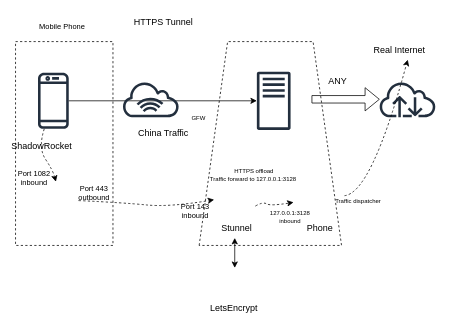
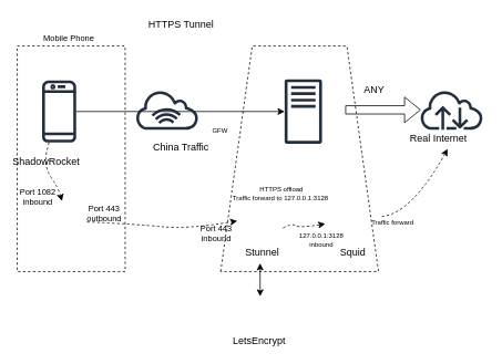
  <mxCell id="0" />
  <mxCell id="1" parent="0" />
  <mxCell id="2" value="" style="shape=trapezoid;perimeter=trapezoidPerimeter;whiteSpace=wrap;html=1;dashed=1;fillColor=none;fontSize=8;align=center;" vertex="1" parent="1"><mxGeometry x="265" y="55" width="190" height="272" as="geometry" /></mxCell>
  <mxCell id="3" value="" style="rounded=0;whiteSpace=wrap;html=1;fontSize=8;align=center;fillColor=none;dashed=1;" vertex="1" parent="1"><mxGeometry x="20" y="55" width="130" height="272" as="geometry" /></mxCell>
  <mxCell id="4" value="" style="shape=image;html=1;verticalAlign=top;verticalLabelPosition=bottom;labelBackgroundColor=#ffffff;imageAspect=0;aspect=fixed;image=https://cdn2.iconfinder.com/data/icons/vehicles-7/24/vehicles-08-128.png" vertex="1" parent="1"><mxGeometry x="56" y="242" width="48" height="48" as="geometry" /></mxCell>
  <mxCell id="5" value="" style="outlineConnect=0;fontColor=#232F3E;gradientColor=none;fillColor=#232F3E;strokeColor=none;dashed=0;verticalLabelPosition=bottom;verticalAlign=top;align=center;html=1;fontSize=12;fontStyle=0;aspect=fixed;pointerEvents=1;shape=mxgraph.aws4.mobile_client;" vertex="1" parent="1"><mxGeometry x="50" y="95" width="41" height="78" as="geometry" /></mxCell>
  <mxCell id="6" value="" style="outlineConnect=0;fontColor=#232F3E;gradientColor=none;fillColor=#232F3E;strokeColor=none;dashed=0;verticalLabelPosition=bottom;verticalAlign=top;align=center;html=1;fontSize=12;fontStyle=0;aspect=fixed;pointerEvents=1;shape=mxgraph.aws4.traditional_server;" vertex="1" parent="1"><mxGeometry x="342" y="95" width="45" height="78" as="geometry" /></mxCell>
  <mxCell id="7" value="" style="outlineConnect=0;fontColor=#232F3E;gradientColor=none;fillColor=#232F3E;strokeColor=none;dashed=0;verticalLabelPosition=bottom;verticalAlign=top;align=center;html=1;fontSize=12;fontStyle=0;aspect=fixed;pointerEvents=1;shape=mxgraph.aws4.internet;" vertex="1" parent="1"><mxGeometry x="504" y="108" width="78" height="48" as="geometry" /></mxCell>
  <mxCell id="8" value="" style="shape=image;html=1;verticalAlign=top;verticalLabelPosition=bottom;labelBackgroundColor=#ffffff;imageAspect=0;aspect=fixed;image=https://cdn1.iconfinder.com/data/icons/under-the-sea-7/128/01-squid-128.png" vertex="1" parent="1"><mxGeometry x="391" y="230" width="68" height="68" as="geometry" /></mxCell>
  <mxCell id="9" value="" style="shape=image;html=1;verticalAlign=top;verticalLabelPosition=bottom;labelBackgroundColor=#ffffff;imageAspect=0;aspect=fixed;image=https://cdn3.iconfinder.com/data/icons/logos-and-brands-adobe/512/120_Expedited_Ssl-128.png" vertex="1" parent="1"><mxGeometry x="291" y="245" width="48" height="48" as="geometry" /></mxCell>
  <mxCell id="10" value="" style="endArrow=classic;html=1;" edge="1" parent="1" source="5" target="6"><mxGeometry width="50" height="50" relative="1" as="geometry"><mxPoint x="65" y="136" as="sourcePoint" /><mxPoint x="395" y="136" as="targetPoint" /></mxGeometry></mxCell>
  <mxCell id="11" value="" style="outlineConnect=0;fontColor=#232F3E;gradientColor=none;fillColor=#232F3E;strokeColor=none;dashed=0;verticalLabelPosition=bottom;verticalAlign=top;align=center;html=1;fontSize=12;fontStyle=0;aspect=fixed;pointerEvents=1;shape=mxgraph.aws4.internet_alt1;" vertex="1" parent="1"><mxGeometry x="161.5" y="108" width="78" height="48" as="geometry" /></mxCell>
  <mxCell id="12" value="" style="shape=flexArrow;endArrow=classic;html=1;" edge="1" parent="1" target="7"><mxGeometry width="50" height="50" relative="1" as="geometry"><mxPoint x="415" y="132" as="sourcePoint" /><mxPoint x="495" y="131" as="targetPoint" /></mxGeometry></mxCell>
  <mxCell id="13" value="HTTPS Tunnel" style="text;html=1;strokeColor=none;fillColor=none;align=center;verticalAlign=middle;whiteSpace=wrap;rounded=0;" vertex="1" parent="1"><mxGeometry x="175" y="20" width="85" height="20" as="geometry" /></mxCell>
  <mxCell id="14" value="ANY" style="text;html=1;strokeColor=none;fillColor=none;align=center;verticalAlign=middle;whiteSpace=wrap;rounded=0;" vertex="1" parent="1"><mxGeometry x="430" y="98" width="40" height="20" as="geometry" /></mxCell>
  <mxCell id="15" value="" style="curved=1;endArrow=classic;html=1;dashed=1;" edge="1" parent="1" source="5" target="4"><mxGeometry width="50" height="50" relative="1" as="geometry"><mxPoint x="60" y="187" as="sourcePoint" /><mxPoint x="-10" y="367" as="targetPoint" /><Array as="points"><mxPoint x="50" y="197" /><mxPoint x="70" y="227" /></Array></mxGeometry></mxCell>
  <mxCell id="16" value="ShadowRocket" style="text;html=1;strokeColor=none;fillColor=none;align=center;verticalAlign=middle;whiteSpace=wrap;rounded=0;" vertex="1" parent="1"><mxGeometry x="35" y="185" width="40" height="20" as="geometry" /></mxCell>
  <mxCell id="17" value="Port 1082&lt;br style=&quot;font-size: 10px;&quot;&gt;inbound" style="text;html=1;strokeColor=none;fillColor=none;align=center;verticalAlign=middle;whiteSpace=wrap;rounded=0;fontSize=10;" vertex="1" parent="1"><mxGeometry x="20" y="227" width="50" height="20" as="geometry" /></mxCell>
  <mxCell id="18" value="" style="curved=1;endArrow=classic;html=1;dashed=1;" edge="1" parent="1" source="4"><mxGeometry width="50" height="50" relative="1" as="geometry"><mxPoint x="145" y="276" as="sourcePoint" /><mxPoint x="285" y="266" as="targetPoint" /><Array as="points"><mxPoint x="165" y="270" /><mxPoint x="225" y="276" /></Array></mxGeometry></mxCell>
  <mxCell id="19" value="Port 443&lt;br style=&quot;font-size: 10px;&quot;&gt;outbound" style="text;html=1;strokeColor=none;fillColor=none;align=center;verticalAlign=middle;whiteSpace=wrap;rounded=0;fontSize=10;" vertex="1" parent="1"><mxGeometry x="100" y="247" width="50" height="19" as="geometry" /></mxCell>
- <mxCell id="20" value="Port 143&lt;br style=&quot;font-size: 10px&quot;&gt;inbound" style="text;html=1;strokeColor=none;fillColor=none;align=center;verticalAlign=middle;whiteSpace=wrap;rounded=0;fontSize=10;" vertex="1" parent="1"><mxGeometry x="235" y="271" width="50" height="19" as="geometry" /></mxCell>
+ <mxCell id="20" value="Port 443&lt;br style=&quot;font-size: 10px&quot;&gt;inbound" style="text;html=1;strokeColor=none;fillColor=none;align=center;verticalAlign=middle;whiteSpace=wrap;rounded=0;fontSize=10;" vertex="1" parent="1"><mxGeometry x="235" y="271" width="50" height="19" as="geometry" /></mxCell>
  <mxCell id="21" value="" style="curved=1;endArrow=classic;html=1;dashed=1;" edge="1" parent="1" target="8"><mxGeometry width="50" height="50" relative="1" as="geometry"><mxPoint x="340" y="274.5" as="sourcePoint" /><mxPoint x="380" y="264.5" as="targetPoint" /><Array as="points"><mxPoint x="350" y="268.5" /><mxPoint x="360" y="274.5" /></Array></mxGeometry></mxCell>
  <mxCell id="22" value="Stunnel" style="text;html=1;fontSize=12;" vertex="1" parent="1"><mxGeometry x="293" y="290" width="40" height="20" as="geometry" /></mxCell>
  <mxCell id="23" value="HTTPS offload&lt;br style=&quot;font-size: 8px;&quot;&gt;Traffic forward to 127.0.0.1:3128&amp;nbsp;" style="text;html=1;fontSize=8;align=center;" vertex="1" parent="1"><mxGeometry x="277.5" y="217" width="120" height="30" as="geometry" /></mxCell>
- <mxCell id="24" value="Phone" style="text;html=1;fontSize=12;" vertex="1" parent="1"><mxGeometry x="407" y="290" width="40" height="20" as="geometry" /></mxCell>
+ <mxCell id="24" value="Squid" style="text;html=1;fontSize=12;" vertex="1" parent="1"><mxGeometry x="407" y="290" width="40" height="20" as="geometry" /></mxCell>
  <mxCell id="25" value="127.0.0.1:3128&lt;br&gt;inbound" style="text;html=1;fontSize=8;align=center;" vertex="1" parent="1"><mxGeometry x="351" y="273" width="70" height="30" as="geometry" /></mxCell>
  <mxCell id="26" value="" style="curved=1;endArrow=classic;html=1;dashed=1;entryX=0.627;entryY=1.107;entryDx=0;entryDy=0;entryPerimeter=0;" edge="1" parent="1" source="8" target="34"><mxGeometry width="50" height="50" relative="1" as="geometry"><mxPoint x="511.81" y="247" as="sourcePoint" /><mxPoint x="545" y="167" as="targetPoint" /><Array as="points"><mxPoint x="495" y="257" /></Array></mxGeometry></mxCell>
- <mxCell id="27" value="Mobile Phone" style="text;html=1;strokeColor=none;fillColor=none;align=center;verticalAlign=middle;whiteSpace=wrap;rounded=0;fontSize=10;" vertex="1" parent="1"><mxGeometry x="45" y="25" width="75" height="20" as="geometry" /></mxCell>
+ <mxCell id="27" value="Mobile Phone" style="text;html=1;strokeColor=none;fillColor=none;align=center;verticalAlign=middle;whiteSpace=wrap;rounded=0;fontSize=10;" vertex="1" parent="1"><mxGeometry x="45" y="35" width="75" height="20" as="geometry" /></mxCell>
  <mxCell id="28" value="GFW" style="shape=image;html=1;verticalAlign=top;verticalLabelPosition=bottom;labelBackgroundColor=#ffffff;imageAspect=0;aspect=fixed;image=https://cdn0.iconfinder.com/data/icons/elysium-icons/24/Wall.png;fontSize=8;align=center;" vertex="1" parent="1"><mxGeometry x="249" y="117" width="29" height="29" as="geometry" /></mxCell>
- <mxCell id="29" value="Traffic dispatcher&amp;nbsp;" style="text;html=1;fontSize=8;" vertex="1" parent="1"><mxGeometry x="445" y="256.5" width="70" height="20" as="geometry" /></mxCell>
+ <mxCell id="29" value="Traffic forward&amp;nbsp;" style="text;html=1;fontSize=8;" vertex="1" parent="1"><mxGeometry x="445" y="256.5" width="70" height="20" as="geometry" /></mxCell>
  <mxCell id="30" value="" style="shape=image;html=1;verticalAlign=top;verticalLabelPosition=bottom;labelBackgroundColor=#ffffff;imageAspect=0;aspect=fixed;image=https://cdn4.iconfinder.com/data/icons/education-free/512/education-school-learn-study-02-128.png;dashed=1;fillColor=none;fontSize=12;align=center;" vertex="1" parent="1"><mxGeometry x="289" y="357" width="47" height="47" as="geometry" /></mxCell>
  <mxCell id="31" value="" style="endArrow=classic;startArrow=classic;html=1;fontSize=12;" edge="1" parent="1" source="30"><mxGeometry width="50" height="50" relative="1" as="geometry"><mxPoint x="312.5" y="357" as="sourcePoint" /><mxPoint x="312.5" y="317" as="targetPoint" /></mxGeometry></mxCell>
  <mxCell id="32" value="LetsEncrypt" style="text;html=1;fontSize=12;" vertex="1" parent="1"><mxGeometry x="278" y="397" width="40" height="20" as="geometry" /></mxCell>
  <mxCell id="33" value="China Traffic" style="text;html=1;strokeColor=none;fillColor=none;align=center;verticalAlign=middle;whiteSpace=wrap;rounded=0;" vertex="1" parent="1"><mxGeometry x="175" y="167" width="85" height="20" as="geometry" /></mxCell>
- <mxCell id="34" value="Real Internet" style="text;html=1;strokeColor=none;fillColor=none;align=center;verticalAlign=middle;whiteSpace=wrap;rounded=0;" vertex="1" parent="1"><mxGeometry x="490" y="57" width="85" height="20" as="geometry" /></mxCell>
+ <mxCell id="34" value="Real Internet" style="text;html=1;strokeColor=none;fillColor=none;align=center;verticalAlign=middle;whiteSpace=wrap;rounded=0;" vertex="1" parent="1"><mxGeometry x="485" y="157" width="85" height="20" as="geometry" /></mxCell>
